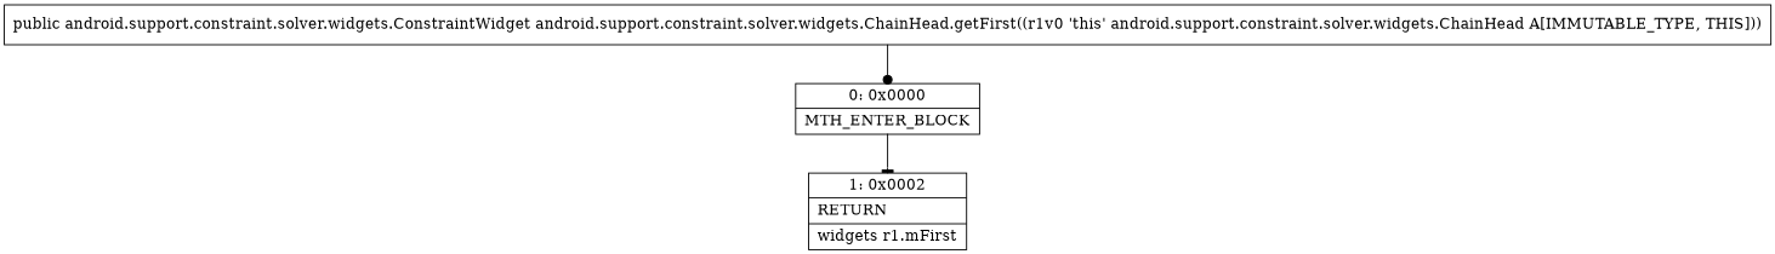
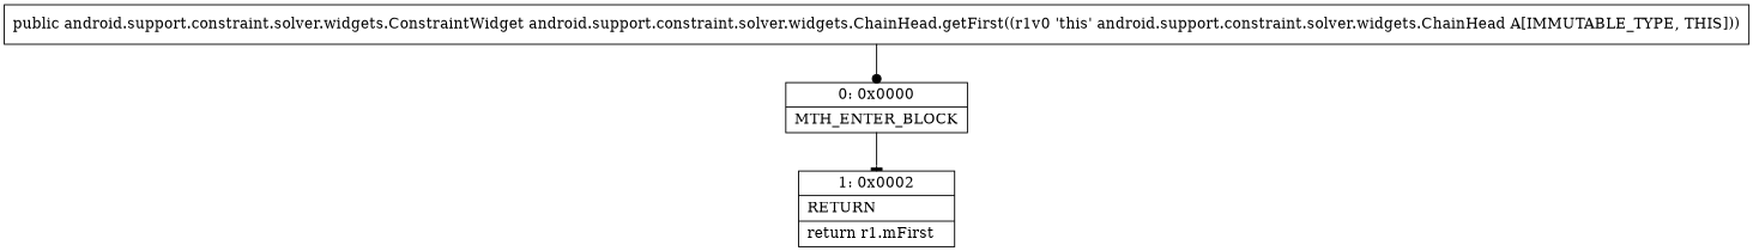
  digraph {
    node [shape=record]
    n1 [label="{0\:\ 0x0000|MTH_ENTER_BLOCK\l}"]
-   n2 [label="{1\:\ 0x0002|RETURN\l|widgets r1.mFirst\l}"]
+   n2 [label="{1\:\ 0x0002|RETURN\l|return r1.mFirst\l}"]
    n3 [label="{public android.support.constraint.solver.widgets.ConstraintWidget android.support.constraint.solver.widgets.ChainHead.getFirst((r1v0 'this' android.support.constraint.solver.widgets.ChainHead A[IMMUTABLE_TYPE, THIS])) }"]
    n1 -> n2 [arrowhead=tee]
    n3 -> n1 [arrowhead=dot]
  }
